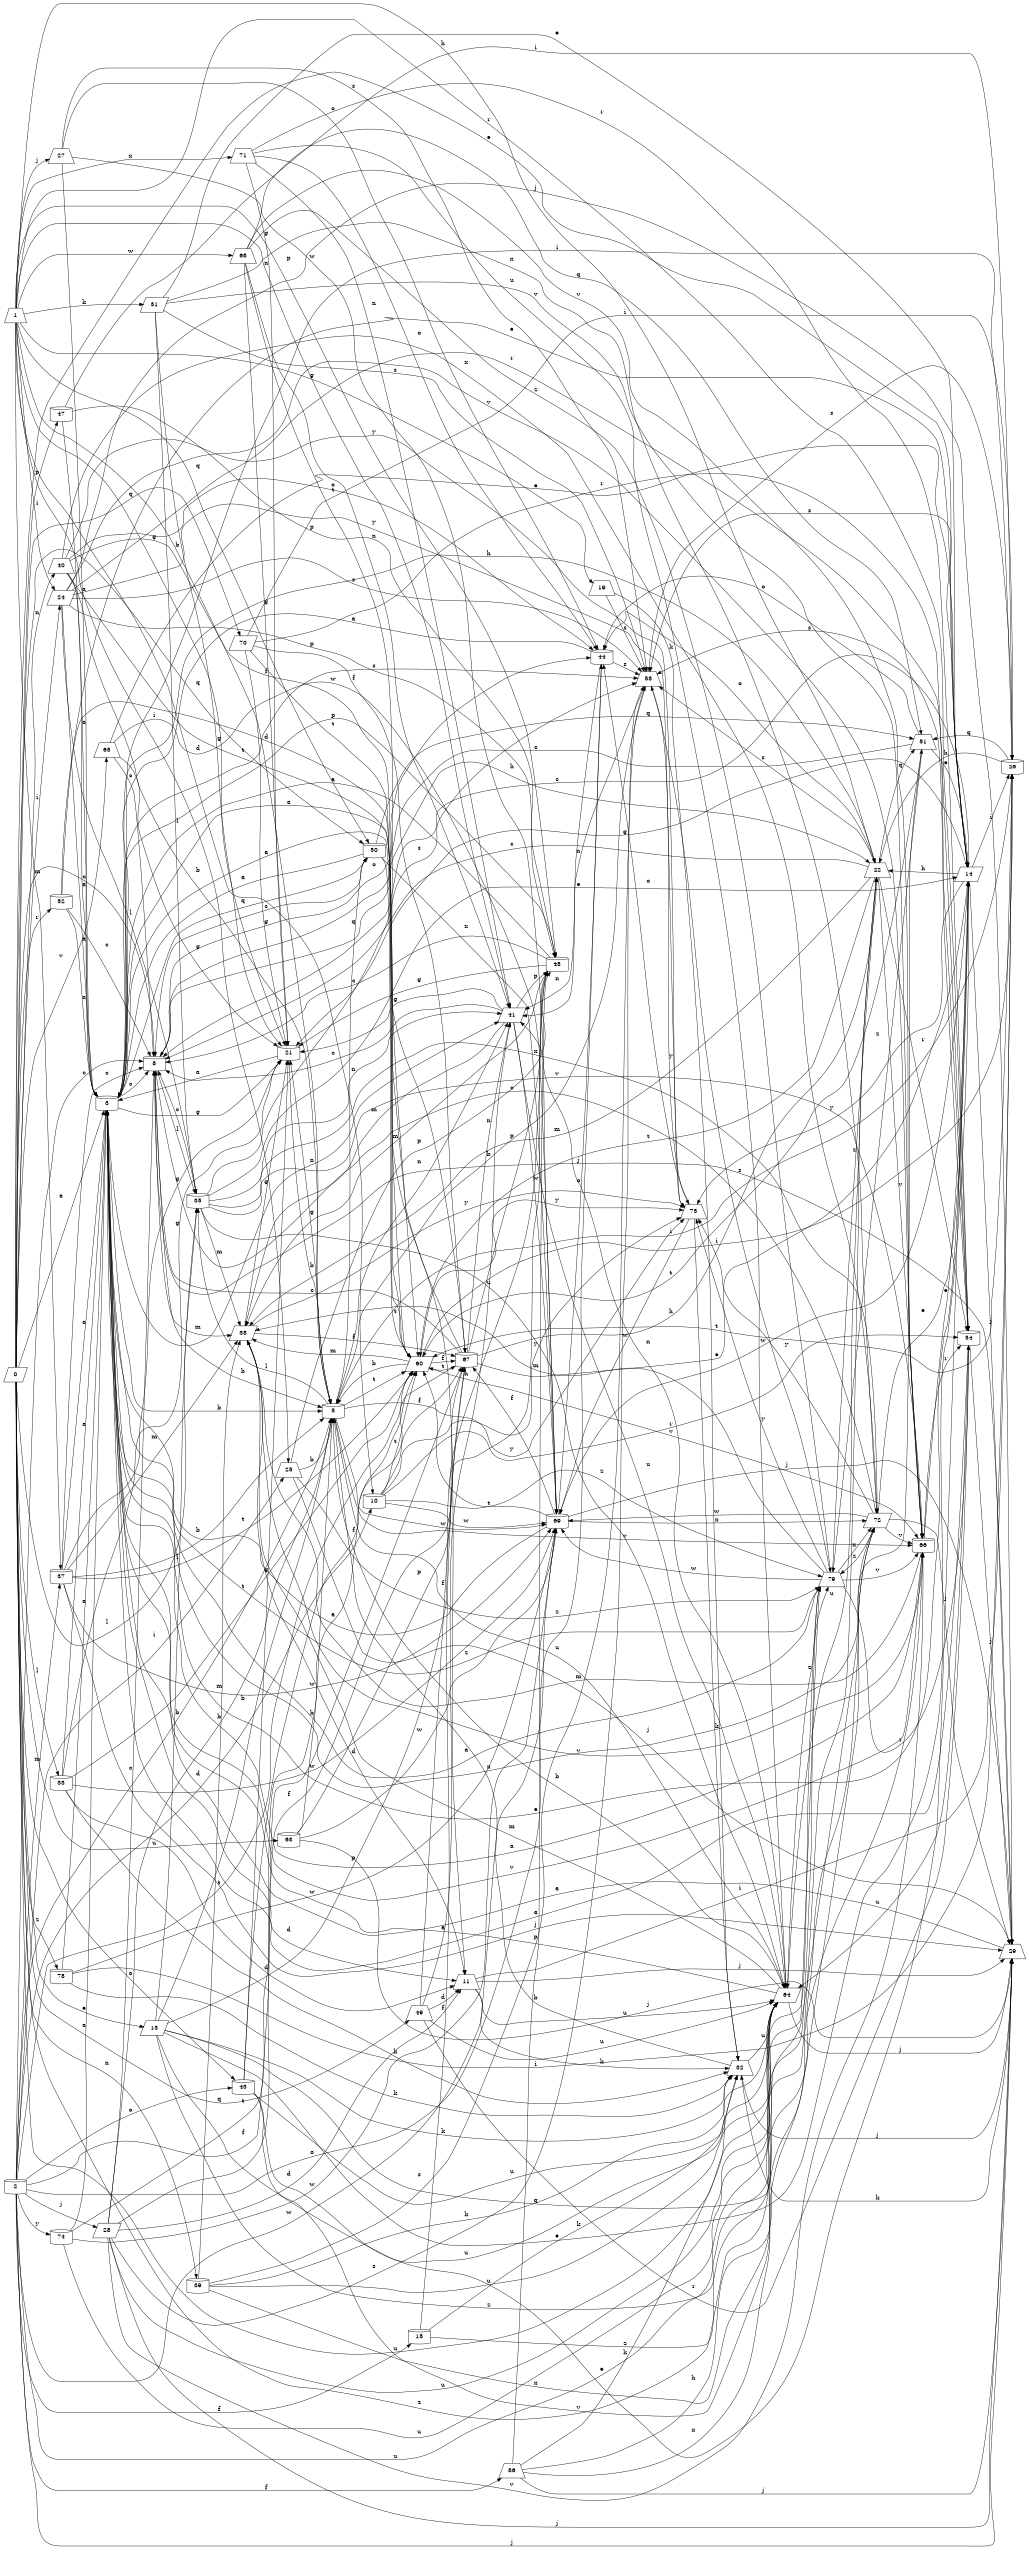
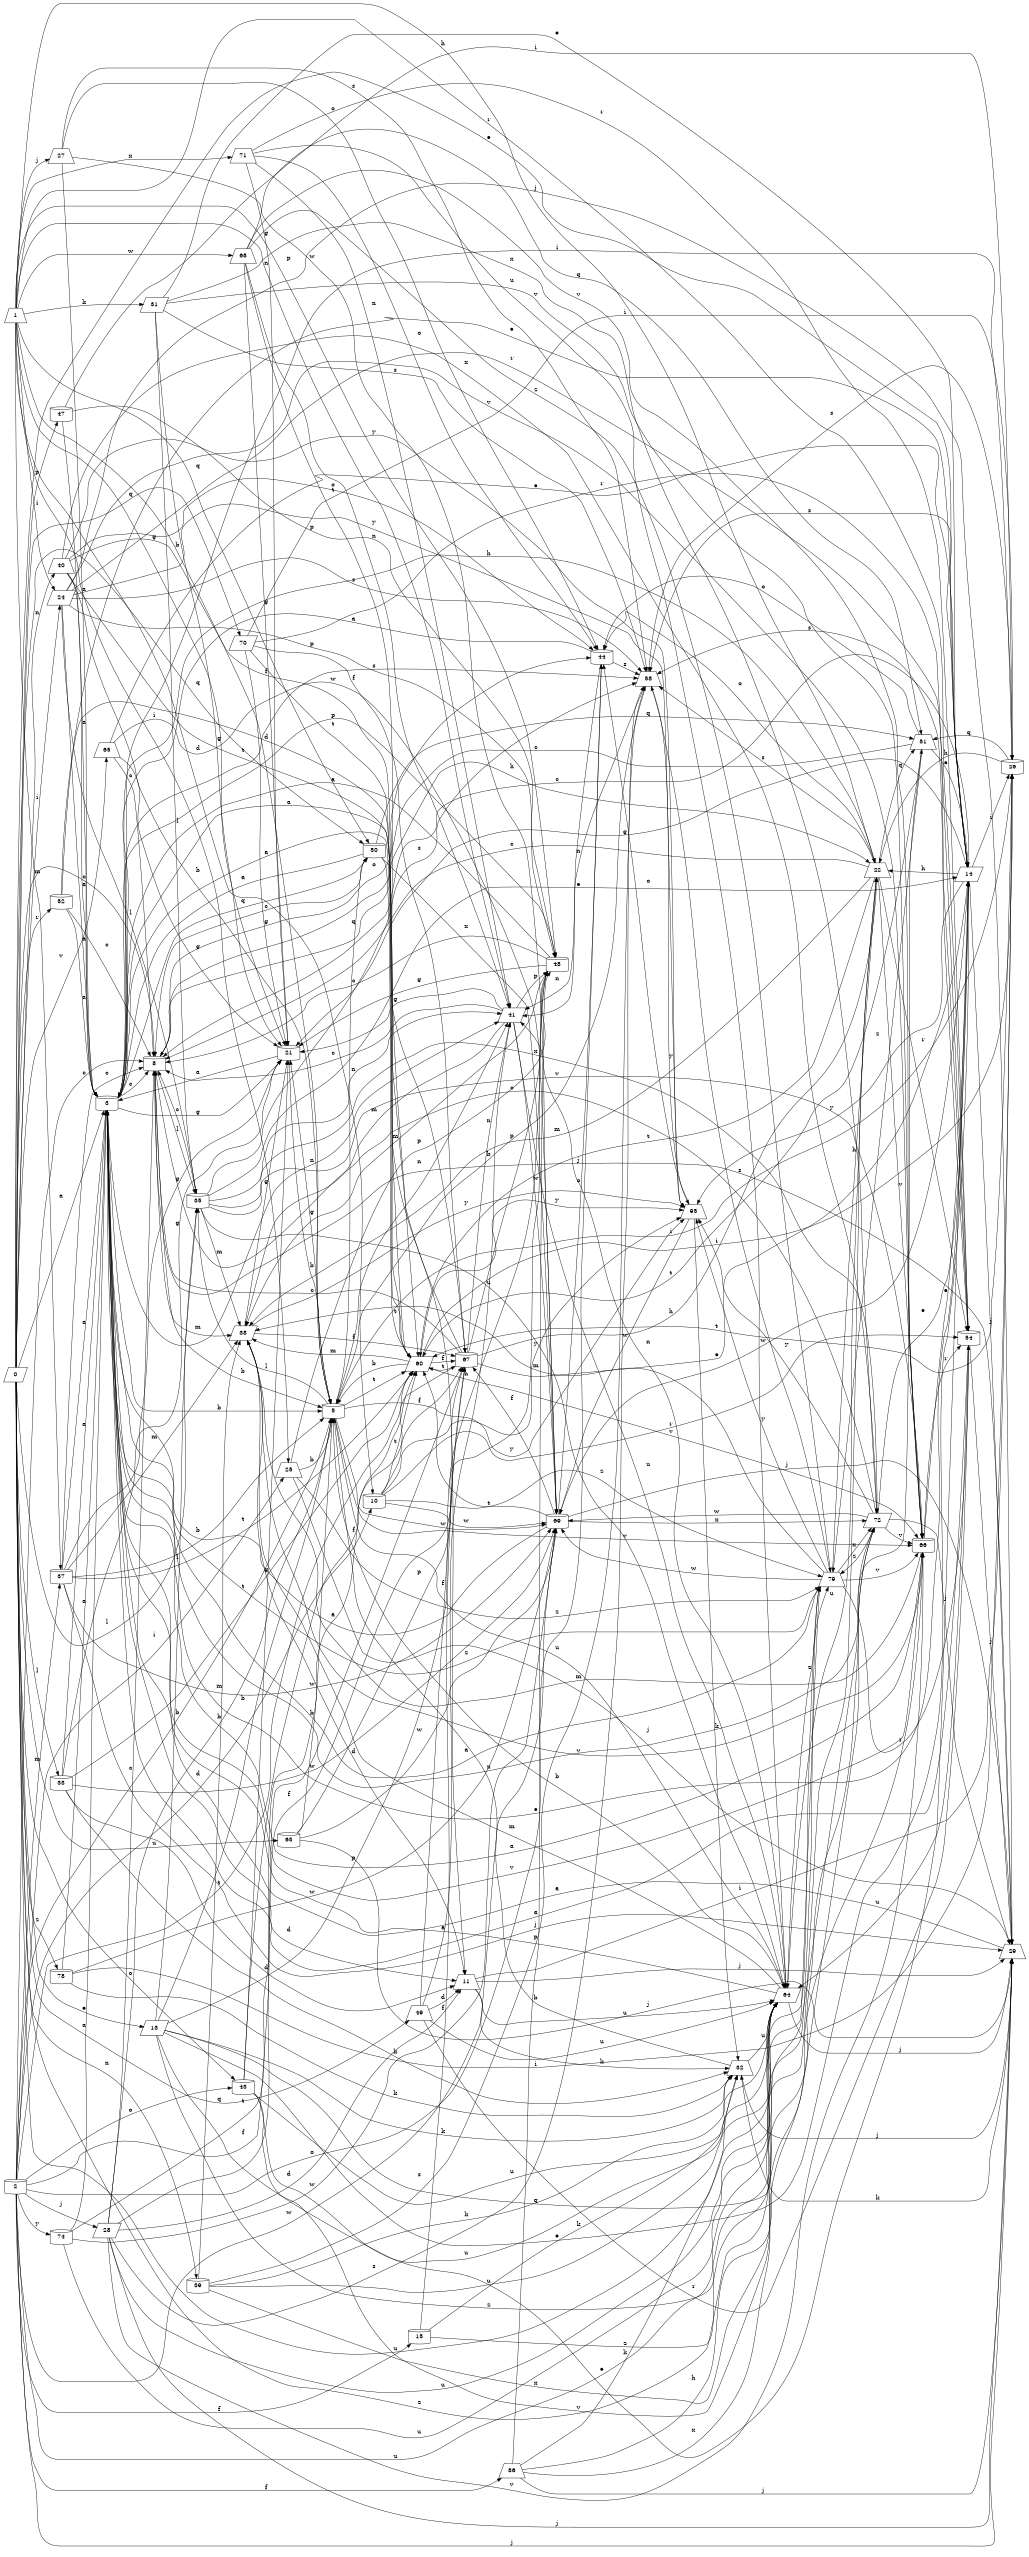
  strict digraph {
    rankdir=LR
    node [shape=cylinder]
    0 [shape=parallelogram]
    3
    8
    13 [shape=parallelogram]
    14 [shape=parallelogram]
    24 [shape=parallelogram]
    33
    35
    39
    40 [shape=trapezium]
    43
    47
    49 [shape=trapezium]
    50
    52
    63
    64 [shape=parallelogram]
    65 [shape=trapezium]
    70 [shape=parallelogram]
    78
    79 [shape=trapezium]
    5
    21
    n24 [label=22 shape=trapezium]
    41 [shape=parallelogram]
    48
    11 [shape=trapezium]
    26
    58 [shape=trapezium]
    66
    72 [shape=parallelogram]
    29 [shape=trapezium]
    44
    38 [shape=parallelogram]
    32 [shape=trapezium]
    51 [shape=trapezium]
    69
-   75 [shape=trapezium]
+   75 [shape=trapezium label=95]
    54
    60 [shape=parallelogram]
    n41 [label=67]
    1 [shape=trapezium]
    10
-   19 [shape=trapezium]
    25 [shape=trapezium]
    27 [shape=trapezium]
    31 [shape=parallelogram]
    37
    68 [shape=trapezium]
    71 [shape=trapezium]
    2
    15
    n53 [label=86 shape=trapezium]
    28 [shape=parallelogram]
    74
    0 -> 3 [label=a]
    0 -> 8 [label=c]
    0 -> 13 [label=e]
    0 -> 14 [label=e]
    0 -> 24 [label=i]
    0 -> 33 [label=l]
    0 -> 35 [label=l]
    0 -> 39 [label=n]
    0 -> 40 [label=n]
    0 -> 43 [label=o]
    0 -> 47 [label=p]
    0 -> 49 [label=q]
    0 -> 50 [label=q]
    0 -> 52 [label=r]
    0 -> 63 [label=u]
    0 -> 64 [label=u]
    0 -> 65 [label=v]
    0 -> 70 [label=q]
    0 -> 78 [label=z]
    0 -> 79 [label=z]
    3 -> 8 [label=c]
    3 -> 14 [label=e]
    3 -> 50 [label=q]
    3 -> 79 [label=z]
    3 -> 5 [label=b]
    3 -> 21 [label=g]
    3 -> n24 [label=h]
    3 -> 41 [label=n]
    3 -> 48 [label=p]
    3 -> 11 [label=d]
    3 -> 26 [label=i]
    3 -> 58 [label=s]
    3 -> 66 [label=v]
    3 -> 72 [label=x]
    8 -> 35 [label=l]
    8 -> 5 [label=b]
    8 -> n24 [label=h]
    8 -> 29 [label=j]
    8 -> 44 [label=o]
    8 -> 38 [label=m]
    13 -> 14 [label=e]
    13 -> 35 [label=l]
    13 -> 64 [label=u]
    13 -> 79 [label=z]
    13 -> 5 [label=b]
    13 -> 48 [label=p]
    13 -> 32 [label=k]
    13 -> 51 [label=q]
    14 -> 8 [label=c]
    14 -> 21 [label=g]
    14 -> n24 [label=h]
    14 -> 26 [label=i]
    14 -> 58 [label=s]
    14 -> 29 [label=j]
    14 -> 69 [label=w]
    14 -> 75 [label=y]
    24 -> 3 [label=a]
    24 -> 35 [label=l]
    24 -> 48 [label=p]
    24 -> 58 [label=s]
    24 -> 66 [label=v]
    24 -> 29 [label=j]
    24 -> 75 [label=y]
    24 -> 54 [label=r]
    33 -> 3 [label=a]
    33 -> 21 [label=g]
    33 -> 11 [label=d]
    33 -> 32 [label=k]
    33 -> 69 [label=w]
    33 -> 60 [label=t]
    35 -> 8 [label=c]
    35 -> 14 [label=e]
    35 -> 64 [label=u]
    35 -> 41 [label=n]
    35 -> 58 [label=s]
    35 -> 66 [label=v]
    35 -> 72 [label=x]
    35 -> 38 [label=m]
    39 -> 64 [label=u]
    39 -> 58 [label=s]
    39 -> 72 [label=x]
    39 -> 38 [label=m]
    39 -> 32 [label=k]
    40 -> 3 [label=a]
    40 -> 5 [label=b]
    40 -> 72 [label=x]
    40 -> 44 [label=o]
    40 -> 75 [label=y]
    40 -> 60 [label=t]
    40 -> n41 [label=f]
    43 -> 14 [label=e]
    43 -> 64 [label=u]
    43 -> 21 [label=g]
    43 -> 66 [label=v]
    43 -> n41 [label=f]
    47 -> 3 [label=a]
    47 -> 48 [label=p]
    47 -> 26 [label=i]
    49 -> 64 [label=u]
    49 -> 41 [label=n]
    49 -> 11 [label=d]
    49 -> 54 [label=r]
    49 -> n41 [label=f]
    50 -> 3 [label=a]
    50 -> 8 [label=c]
    50 -> 51 [label=q]
    50 -> 69 [label=x]
    50 -> 60 [label=t]
    52 -> 3 [label=a]
    52 -> 8 [label=c]
    52 -> 14 [label=e]
    52 -> 11 [label=d]
    63 -> 5 [label=b]
    63 -> 48 [label=p]
    63 -> 29 [label=j]
    63 -> 69 [label=w]
    64 -> 3 [label=a]
    64 -> 79 [label=z]
    64 -> 5 [label=b]
    64 -> 41 [label=n]
    64 -> 29 [label=j]
    64 -> 38 [label=m]
    65 -> 8 [label=c]
    65 -> 14 [label=e]
    65 -> 21 [label=g]
    65 -> 69 [label=w]
    70 -> 21 [label=g]
    70 -> 26 [label=i]
    70 -> 54 [label=r]
    70 -> 60 [label=t]
    70 -> n41 [label=f]
    78 -> 3 [label=a]
    78 -> 26 [label=i]
    78 -> 32 [label=k]
    78 -> 69 [label=w]
    79 -> 3 [label=a]
-   79 -> n24 [label=z]
+   79 -> n24 [label=h]
    79 -> 58 [label=s]
    79 -> 66 [label=v]
    79 -> 72 [label=x]
    79 -> 38 [label=m]
    79 -> 69 [label=w]
    79 -> 75 [label=y]
    79 -> 54 [label=r]
    5 -> 35 [label=l]
    5 -> 50 [label=q]
    5 -> 64 [label=u]
    5 -> 21 [label=g]
    5 -> 41 [label=n]
    5 -> 26 [label=i]
    5 -> 66 [label=v]
    5 -> 69 [label=w]
    5 -> 75 [label=y]
    5 -> 60 [label=t]
    21 -> 3 [label=a]
    21 -> 5 [label=b]
    n24 -> 8 [label=c]
    n24 -> 64 [label=u]
    n24 -> 58 [label=s]
    n24 -> 66 [label=v]
    n24 -> 44 [label=o]
    n24 -> 38 [label=m]
    n24 -> 51 [label=q]
    n24 -> 54 [label=r]
    n24 -> 60 [label=t]
    41 -> 8 [label=c]
    41 -> 64 [label=u]
    41 -> 21 [label=g]
    41 -> 48 [label=p]
    41 -> 38 [label=m]
    41 -> 69 [label=w]
    48 -> 3 [label=a]
    48 -> 8 [label=c]
    48 -> 21 [label=g]
    48 -> 38 [label=m]
    11 -> 64 [label=u]
    11 -> 26 [label=i]
    11 -> 29 [label=j]
    11 -> 32 [label=k]
    26 -> n24 [label=h]
    26 -> 58 [label=s]
    26 -> 51 [label=q]
    26 -> 60 [label=t]
    58 -> 5 [label=b]
    58 -> 41 [label=n]
    58 -> 75 [label=y]
    66 -> 3 [label=a]
    66 -> 14 [label=e]
    66 -> 38 [label=m]
    66 -> 54 [label=r]
    72 -> 8 [label=c]
    72 -> 14 [label=e]
    72 -> 79 [label=z]
    72 -> 66 [label=v]
    72 -> 29 [label=j]
    72 -> 69 [label=w]
    72 -> 75 [label=y]
    29 -> 3 [label=a]
    29 -> 32 [label=k]
    44 -> 3 [label=a]
    44 -> 41 [label=n]
    44 -> 58 [label=s]
    38 -> 21 [label=g]
    38 -> 11 [label=d]
    38 -> 66 [label=v]
    38 -> 75 [label=y]
    38 -> n41 [label=f]
    32 -> 64 [label=u]
    32 -> 5 [label=b]
    32 -> 29 [label=j]
    51 -> 8 [label=c]
    51 -> 14 [label=e]
    51 -> 79 [label=z]
    51 -> 44 [label=o]
    51 -> 60 [label=t]
    69 -> 3 [label=a]
    69 -> 72 [label=x]
    69 -> 29 [label=j]
    69 -> 44 [label=o]
    69 -> 60 [label=t]
    69 -> n41 [label=f]
    75 -> 44 [label=o]
    75 -> 32 [label=k]
    75 -> 69 [label=w]
    54 -> 3 [label=a]
    54 -> 64 [label=u]
    54 -> 58 [label=s]
    54 -> 29 [label=j]
    60 -> 3 [label=a]
    60 -> 5 [label=b]
    60 -> 26 [label=i]
    60 -> 66 [label=v]
    60 -> 38 [label=m]
    60 -> 75 [label=y]
    60 -> n41 [label=f]
    n41 -> 3 [label=a]
    n41 -> 8 [label=c]
    n41 -> 14 [label=e]
    n41 -> n24 [label=h]
    n41 -> 41 [label=n]
    n41 -> 48 [label=p]
    n41 -> 60 [label=t]
    1 -> 24 [label=i]
    1 -> 50 [label=q]
    1 -> 5 [label=b]
    1 -> 21 [label=g]
    1 -> n24 [label=h]
    1 -> 41 [label=n]
    1 -> 48 [label=p]
    1 -> 54 [label=r]
    1 -> 10 [label=d]
-   1 -> 19 [label=g]
    1 -> 25 [label=i]
    1 -> 27 [label=j]
    1 -> 31 [label=k]
    1 -> 37 [label=m]
    1 -> 68 [label=w]
    1 -> 71 [label=x]
    10 -> 79 [label=z]
    10 -> 69 [label=w]
    10 -> 75 [label=y]
    10 -> 54 [label=r]
    10 -> 60 [label=t]
    10 -> n41 [label=f]
-   19 -> 58 [label=s]
-   19 -> 32 [label=k]
    25 -> 79 [label=z]
    25 -> 5 [label=b]
    25 -> 48 [label=p]
    25 -> 29 [label=j]
    27 -> 3 [label=a]
    27 -> 58 [label=s]
    27 -> 44 [label=o]
    27 -> 69 [label=w]
    31 -> 14 [label=e]
    31 -> 35 [label=l]
    31 -> 21 [label=g]
    31 -> 58 [label=s]
    31 -> 66 [label=v]
    31 -> 72 [label=x]
    37 -> 3 [label=a]
    37 -> 8 [label=c]
    37 -> 5 [label=b]
    37 -> 21 [label=g]
    37 -> 29 [label=j]
    37 -> 38 [label=m]
    37 -> 69 [label=w]
    37 -> 60 [label=t]
    68 -> 79 [label=z]
    68 -> 21 [label=g]
    68 -> 41 [label=n]
    68 -> 66 [label=v]
    68 -> 51 [label=q]
    68 -> 60 [label=t]
    71 -> 64 [label=u]
    71 -> 21 [label=g]
    71 -> 41 [label=n]
    71 -> 44 [label=o]
    71 -> 54 [label=r]
    2 -> 8 [label=c]
    2 -> 43 [label=o]
    2 -> 64 [label=u]
    2 -> 5 [label=b]
    2 -> 29 [label=j]
    2 -> 44 [label=o]
    2 -> 69 [label=w]
    2 -> 60 [label=t]
    2 -> n41 [label=f]
    2 -> 10 [label=d]
    2 -> 25 [label=i]
    2 -> 37 [label=m]
    2 -> 15 [label=f]
    2 -> n53 [label=f]
    2 -> 28 [label=j]
    2 -> 74 [label=y]
    15 -> 79 [label=z]
    15 -> 32 [label=k]
    15 -> n41 [label=f]
    n53 -> n24 [label=h]
    n53 -> 48 [label=p]
    n53 -> 72 [label=x]
    n53 -> 29 [label=j]
    n53 -> 32 [label=k]
    28 -> 8 [label=c]
    28 -> 64 [label=u]
    28 -> 5 [label=b]
    28 -> 11 [label=d]
    28 -> 58 [label=s]
    28 -> 66 [label=v]
    28 -> 29 [label=j]
    28 -> n41 [label=f]
    74 -> 3 [label=a]
    74 -> 64 [label=u]
    74 -> 69 [label=w]
    74 -> 60 [label=t]
  }
